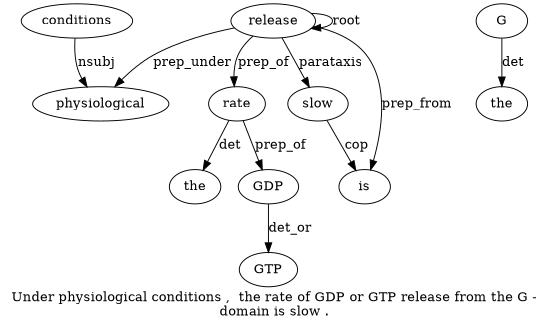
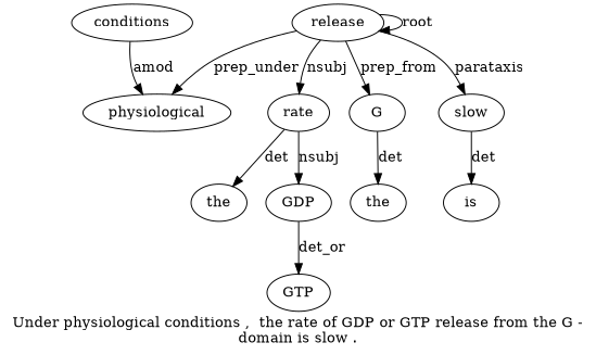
  digraph {
    label="Under physiological conditions ,  the rate of GDP or GTP release from the G -\ndomain is slow ."
    node [fillcolor=white style=filled]
    n1 [label=conditions]
    n2 [label=physiological]
    n3 [label=release]
    n4 [label=rate]
    n5 [label=G]
    n6 [label=slow]
    n7 [label=the]
    n8 [label=GDP]
    n9 [label=the]
    n10 [label=is]
    n11 [label=GTP]
-   n1 -> n2 [label=nsubj]
+   n1 -> n2 [label=amod]
    n3 -> n2 [label=prep_under]
    n3 -> n3 [label=root]
-   n3 -> n4 [label=prep_of]
-   n3 -> n10 [label=prep_from]
+   n3 -> n4 [label=nsubj]
+   n3 -> n5 [label=prep_from]
    n3 -> n6 [label=parataxis]
    n4 -> n7 [label=det]
-   n4 -> n8 [label=prep_of]
+   n4 -> n8 [label=nsubj]
    n5 -> n9 [label=det]
-   n6 -> n10 [label=cop]
+   n6 -> n10 [label=det]
    n8 -> n11 [label=det_or]
  }
